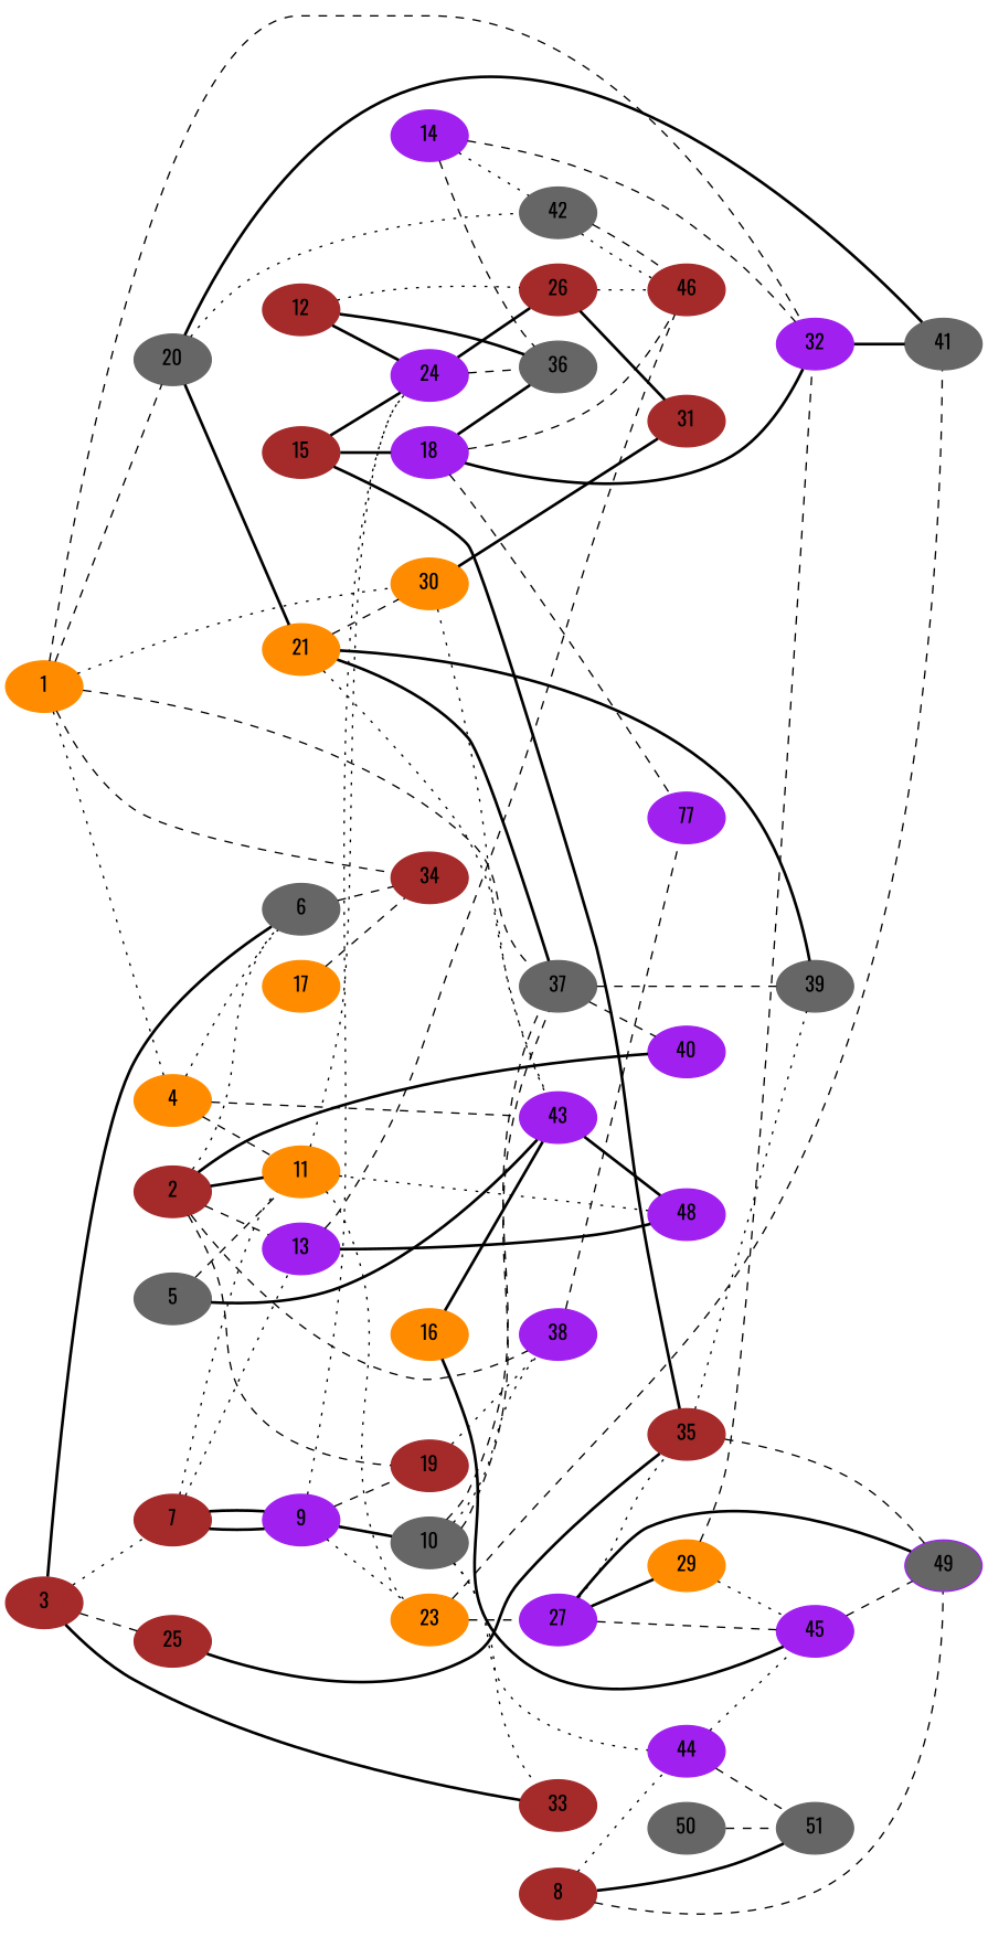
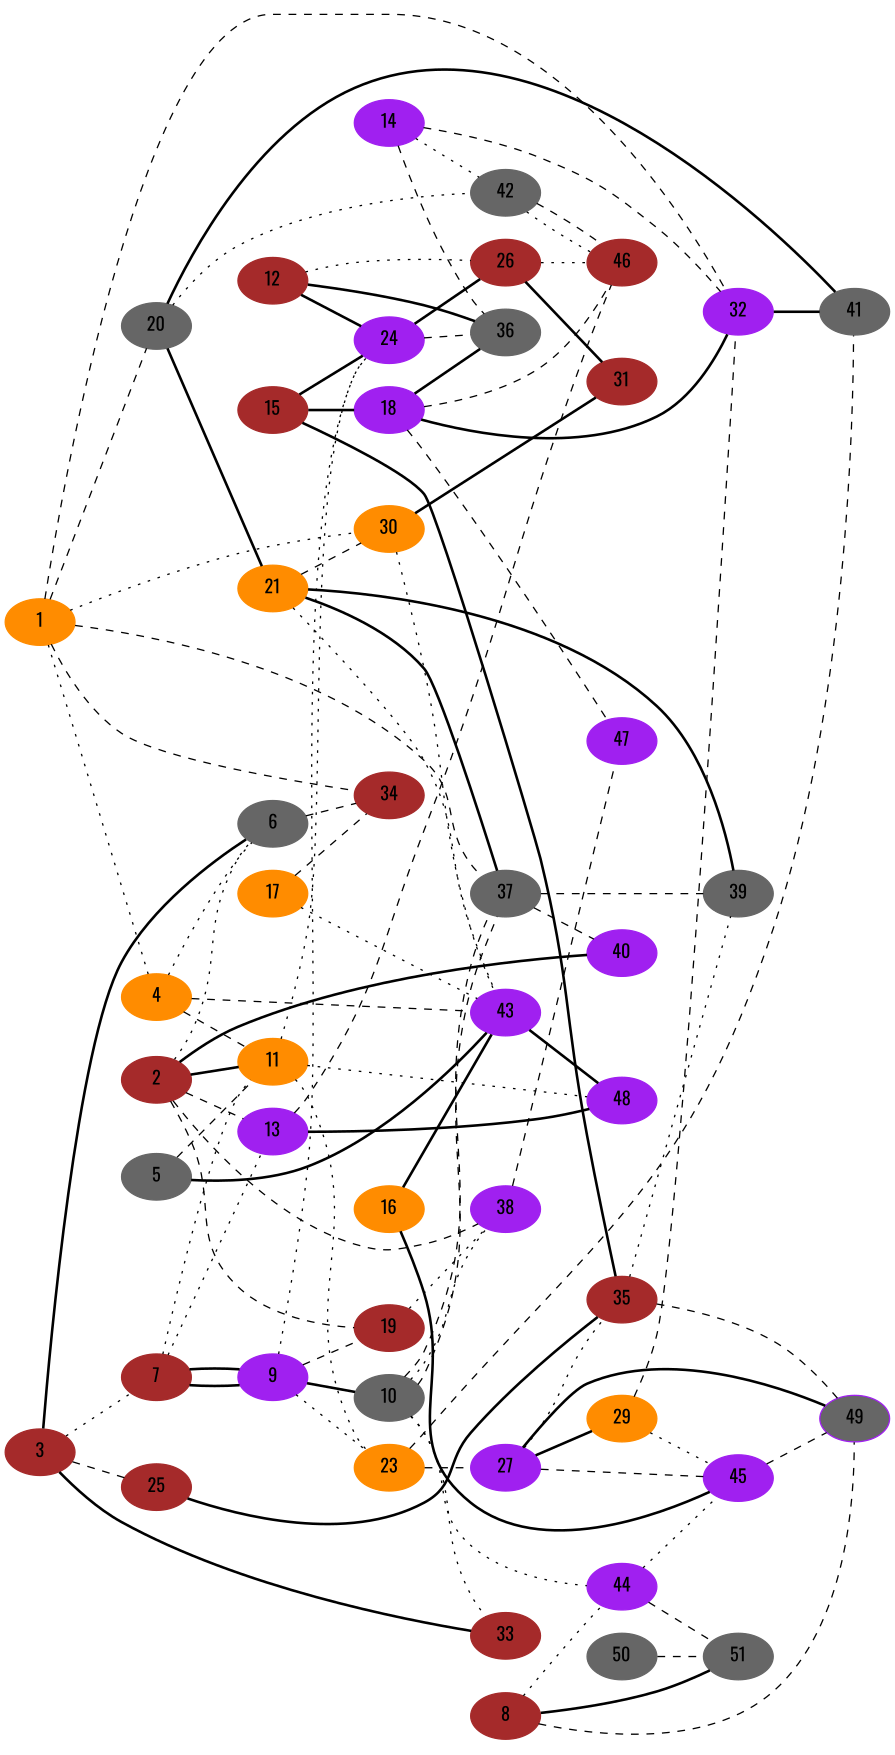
  graph {
    fontname=Oswald
    rankdir=LR
    node [color=purple fontname=Oswald style=filled]
    edge [fontname=Oswald style=dashed]
    1 [color=darkorange]
    4 [color=darkorange]
    20 [color=gray40]
    30 [color=darkorange]
    32
    34 [color=brown]
    37 [color=gray40]
    6 [color=gray40]
    11 [color=darkorange]
    43
    42 [color=gray40]
    21 [color=darkorange]
    41 [color=gray40]
    31 [color=brown]
    40
    39 [color=gray40]
    2 [color=brown]
    13
    19 [color=brown]
    38
    23 [color=darkorange]
    24
    48
    46 [color=brown]
-   47 [label=77]
+   47
    3 [color=brown]
    7 [color=brown]
    25 [color=brown]
    33 [color=brown]
    9
    35 [color=brown]
    5 [color=gray40]
    10 [color=gray40]
    8 [color=brown]
    44
    49 [fillcolor=gray40]
    51 [color=gray40]
    45
    27
    26 [color=brown]
    36 [color=gray40]
    12 [color=brown]
    14
    15 [color=brown]
    18
    16 [color=darkorange]
    17 [color=darkorange]
    29 [color=darkorange]
    50 [color=gray40]
    1 -- 4 [style=dotted]
    1 -- 20
    1 -- 30 [style=dotted]
    1 -- 32
    1 -- 34
    1 -- 37
    4 -- 6 [style=dotted]
    4 -- 11
    4 -- 43
    20 -- 42 [style=dotted]
    20 -- 21 [style=bold]
    20 -- 41 [style=bold]
    30 -- 43 [style=dotted]
    30 -- 31 [style=bold]
    32 -- 41 [style=bold]
    37 -- 40
    37 -- 39
    6 -- 34
    11 -- 23 [style=dotted]
    11 -- 24 [style=dotted]
    11 -- 48 [style=dotted]
    43 -- 48 [style=bold]
    42 -- 46 [style=dotted]
    42 -- 46
    21 -- 30
    21 -- 37 [style=bold]
    21 -- 43 [style=dotted]
    21 -- 39 [style=bold]
    2 -- 6 [style=dotted]
    2 -- 11 [style=bold]
    2 -- 40 [style=bold]
    2 -- 13
    2 -- 19
    2 -- 38
    13 -- 48 [style=bold]
    13 -- 46
    19 -- 38 [style=dotted]
    38 -- 47
    23 -- 41
    23 -- 27
    24 -- 26 [style=bold]
    24 -- 36
    3 -- 6 [style=bold]
    3 -- 7 [style=dotted]
    3 -- 25
    3 -- 33 [style=bold]
    7 -- 11 [style=dotted]
    7 -- 13 [style=dotted]
    7 -- 9 [style=bold]
    7 -- 9 [style=bold]
    25 -- 35 [style=bold]
    9 -- 19
    9 -- 23 [style=dotted]
    9 -- 24 [style=dotted]
    9 -- 10 [style=bold]
    35 -- 39 [style=dotted]
    35 -- 49
    5 -- 11
    5 -- 43 [style=bold]
    10 -- 37
    10 -- 37
    10 -- 38 [style=dotted]
    10 -- 33 [style=dotted]
    10 -- 44 [style=dotted]
    8 -- 44 [style=dotted]
    8 -- 49
    8 -- 51 [style=bold]
    44 -- 51
    44 -- 45 [style=dotted]
    45 -- 49
    27 -- 35 [style=dotted]
    27 -- 49 [style=bold]
    27 -- 45
    27 -- 29 [style=bold]
    26 -- 31 [style=bold]
    26 -- 46 [style=dotted]
    12 -- 24 [style=bold]
    12 -- 26 [style=dotted]
    12 -- 36 [style=bold]
    14 -- 32
    14 -- 42 [style=dotted]
    14 -- 36
    15 -- 24 [style=bold]
    15 -- 35 [style=bold]
    15 -- 18 [style=bold]
    18 -- 32 [style=bold]
    18 -- 46
    18 -- 47
    18 -- 36 [style=bold]
    16 -- 43 [style=bold]
    16 -- 45 [style=bold]
    17 -- 34
+   17 -- 43 [style=dotted]
    29 -- 32
    29 -- 45 [style=dotted]
    50 -- 51
  }
